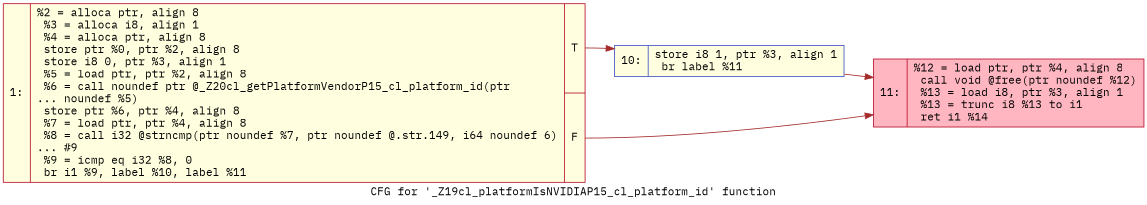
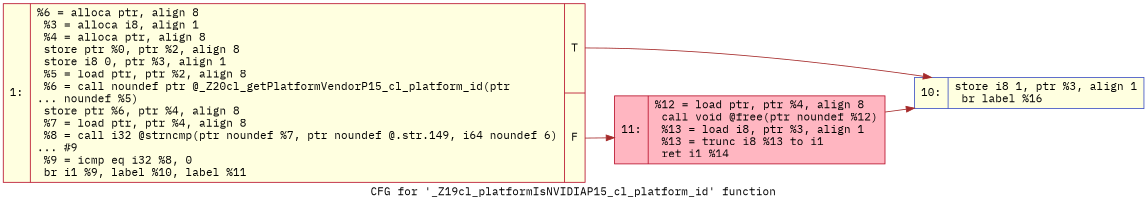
  digraph {
    fontname="IBM Plex Mono"
    label="CFG for '_Z19cl_platformIsNVIDIAP15_cl_platform_id' function"
    rankdir=LR
    node [color="#b70d28ff" fillcolor=lightyellow fontname="IBM Plex Mono" shape=record style=filled]
    edge [color=brown fontname="IBM Plex Mono"]
-   n1 [label="{1:\l|  %2 = alloca ptr, align 8\l  %3 = alloca i8, align 1\l  %4 = alloca ptr, align 8\l  store ptr %0, ptr %2, align 8\l  store i8 0, ptr %3, align 1\l  %5 = load ptr, ptr %2, align 8\l  %6 = call noundef ptr @_Z20cl_getPlatformVendorP15_cl_platform_id(ptr\l... noundef %5)\l  store ptr %6, ptr %4, align 8\l  %7 = load ptr, ptr %4, align 8\l  %8 = call i32 @strncmp(ptr noundef %7, ptr noundef @.str.149, i64 noundef 6)\l... #9\l  %9 = icmp eq i32 %8, 0\l  br i1 %9, label %10, label %11\l|{<s0>T|<s1>F}}"]
-   n2 [color="#3d50c3ff" label="{10:\l|  store i8 1, ptr %3, align 1\l  br label %11\l}"]
+   n1 [label="{1:\l|  %6 = alloca ptr, align 8\l  %3 = alloca i8, align 1\l  %4 = alloca ptr, align 8\l  store ptr %0, ptr %2, align 8\l  store i8 0, ptr %3, align 1\l  %5 = load ptr, ptr %2, align 8\l  %6 = call noundef ptr @_Z20cl_getPlatformVendorP15_cl_platform_id(ptr\l... noundef %5)\l  store ptr %6, ptr %4, align 8\l  %7 = load ptr, ptr %4, align 8\l  %8 = call i32 @strncmp(ptr noundef %7, ptr noundef @.str.149, i64 noundef 6)\l... #9\l  %9 = icmp eq i32 %8, 0\l  br i1 %9, label %10, label %11\l|{<s0>T|<s1>F}}"]
+   n2 [color="#3d50c3ff" label="{10:\l|  store i8 1, ptr %3, align 1\l  br label %16\l}"]
    n3 [fillcolor=lightpink label="{11:\l|  %12 = load ptr, ptr %4, align 8\l  call void @free(ptr noundef %12)\l  %13 = load i8, ptr %3, align 1\l  %13 = trunc i8 %13 to i1\l  ret i1 %14\l}"]
    n1 -> n2 [tailport=s0]
    n1 -> n3 [tailport=s1]
-   n2 -> n3
+   n3 -> n2
  }
